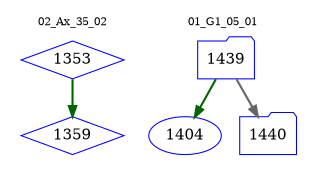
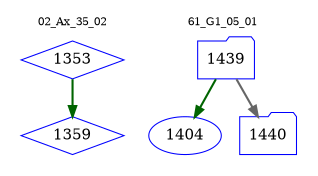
  digraph {
    node [color=blue shape=diamond]
    edge [color=darkgreen style=bold]
    n1 [label=1353]
    n2 [label=1359]
    n3 [label=1439 shape=folder]
    n4 [label=1404 shape=ellipse]
    n5 [label=1440 shape=folder]
    subgraph cluster_1 {
      color=white
      fontsize=10
      label="02_Ax_35_02"
      n1
      n2
    }
    subgraph cluster_2 {
      color=white
      fontsize=10
-     label="01_G1_05_01"
+     label="61_G1_05_01"
      n3
      n4
      n5
    }
    n1 -> n2
    n3 -> n4
    n3 -> n5 [color=gray40]
  }
